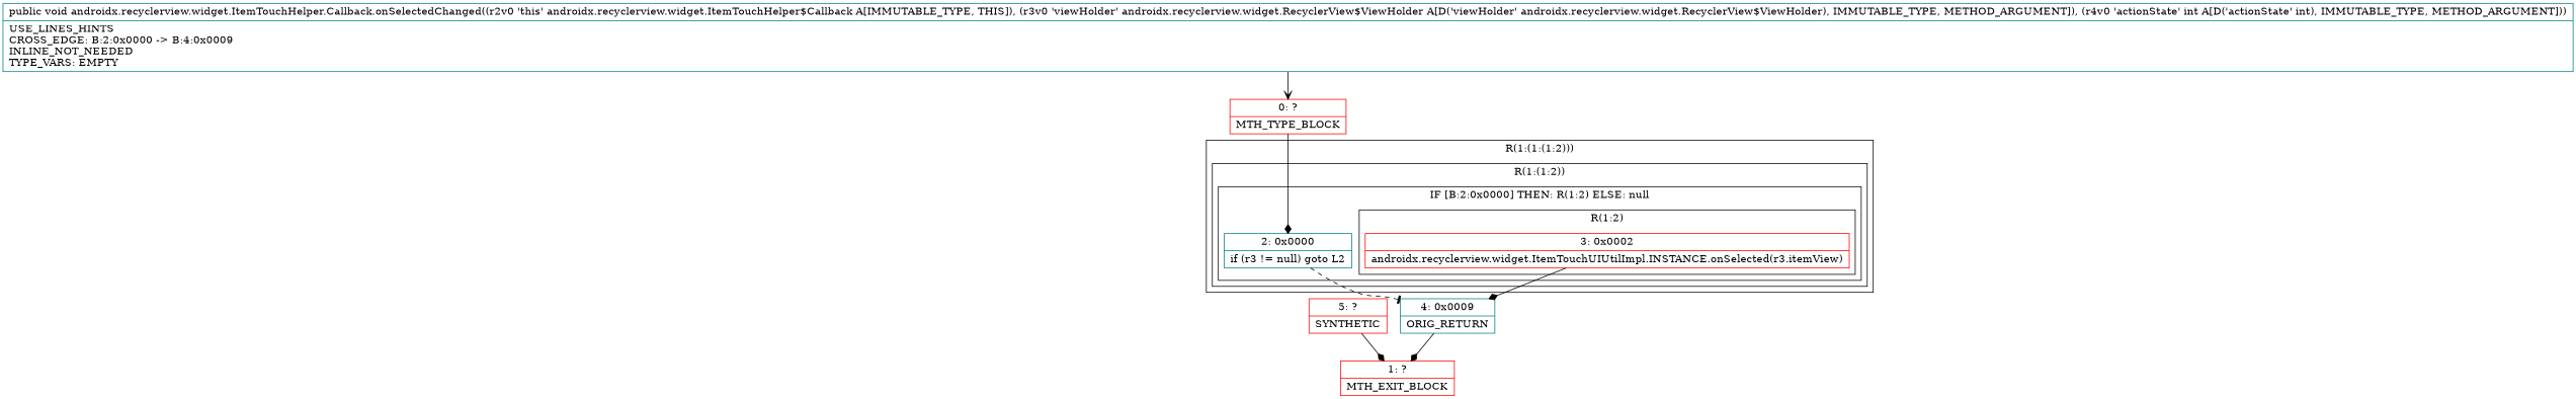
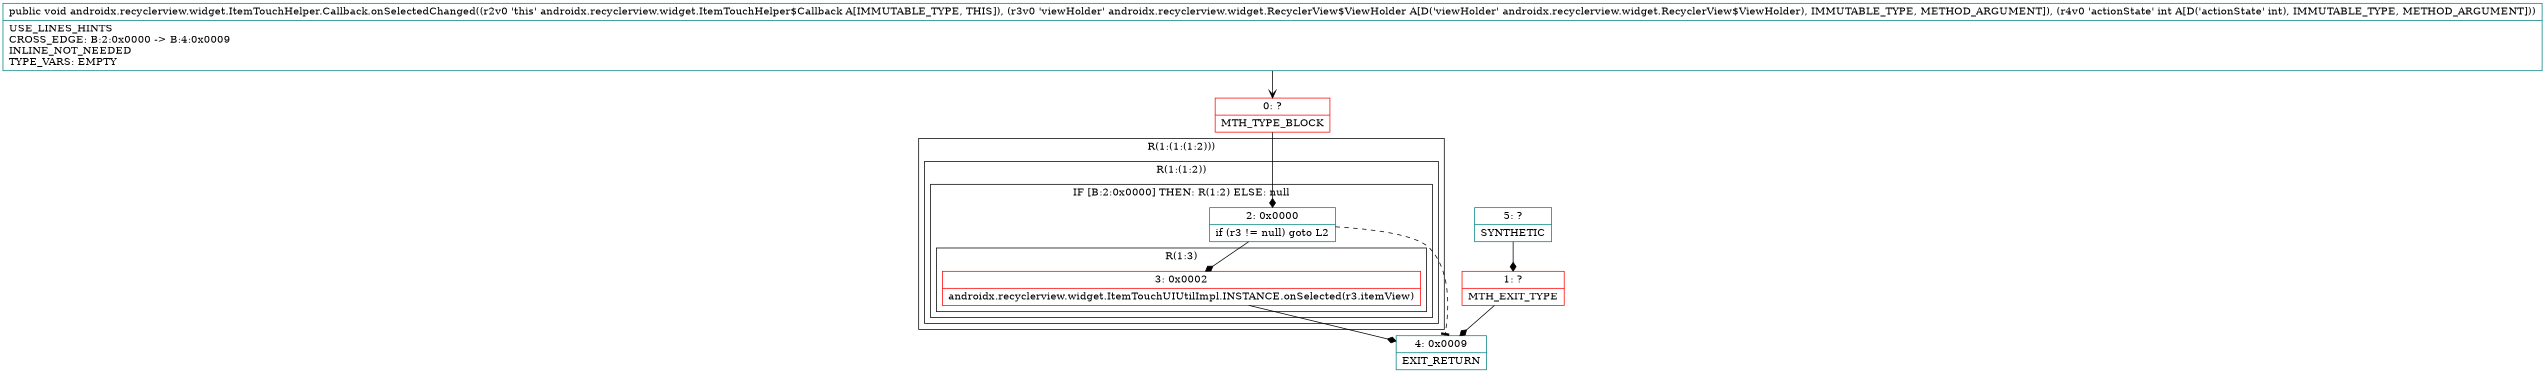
  digraph {
    node [color=red shape=record]
    edge [arrowhead=diamond]
    n1 [label="{3\:\ 0x0002|androidx.recyclerview.widget.ItemTouchUIUtilImpl.INSTANCE.onSelected(r3.itemView)\l}"]
    n2 [color=teal label="{2\:\ 0x0000|if (r3 != null) goto L2\l}"]
-   n3 [color=teal label="{4\:\ 0x0009|ORIG_RETURN\l}"]
-   n4 [label="{5\:\ ?|SYNTHETIC\l}"]
-   n5 [label="{1\:\ ?|MTH_EXIT_BLOCK\l}"]
+   n3 [color=teal label="{4\:\ 0x0009|EXIT_RETURN\l}"]
+   n4 [color=teal label="{5\:\ ?|SYNTHETIC\l}"]
+   n5 [label="{1\:\ ?|MTH_EXIT_TYPE\l}"]
    n6 [label="{0\:\ ?|MTH_TYPE_BLOCK\l}"]
    n7 [color=teal label="{public void androidx.recyclerview.widget.ItemTouchHelper.Callback.onSelectedChanged((r2v0 'this' androidx.recyclerview.widget.ItemTouchHelper$Callback A[IMMUTABLE_TYPE, THIS]), (r3v0 'viewHolder' androidx.recyclerview.widget.RecyclerView$ViewHolder A[D('viewHolder' androidx.recyclerview.widget.RecyclerView$ViewHolder), IMMUTABLE_TYPE, METHOD_ARGUMENT]), (r4v0 'actionState' int A[D('actionState' int), IMMUTABLE_TYPE, METHOD_ARGUMENT]))  | USE_LINES_HINTS\lCROSS_EDGE: B:2:0x0000 \-\> B:4:0x0009\lINLINE_NOT_NEEDED\lTYPE_VARS: EMPTY\l}"]
    subgraph cluster_1 {
      label="R(1:(1:(1:2)))"
      subgraph cluster_2 {
        label="R(1:(1:2))"
        subgraph cluster_3 {
          label="IF [B:2:0x0000] THEN: R(1:2) ELSE: null"
          n2
          subgraph cluster_4 {
-           label="R(1:2)"
+           label="R(1:3)"
            n1
          }
        }
      }
    }
    n1 -> n3
+   n2 -> n1
    n2 -> n3 [arrowhead=tee style=dashed]
-   n3 -> n5
+   n5 -> n3
    n4 -> n5
    n6 -> n2
    n7 -> n6 [arrowhead=vee]
  }
